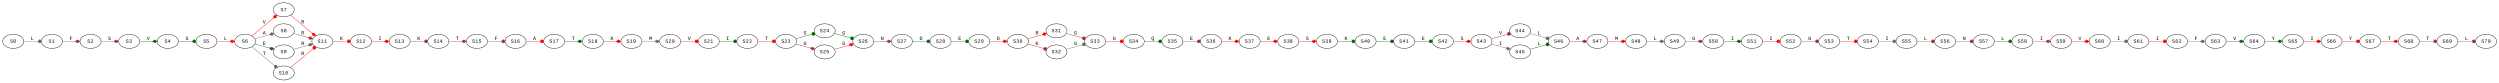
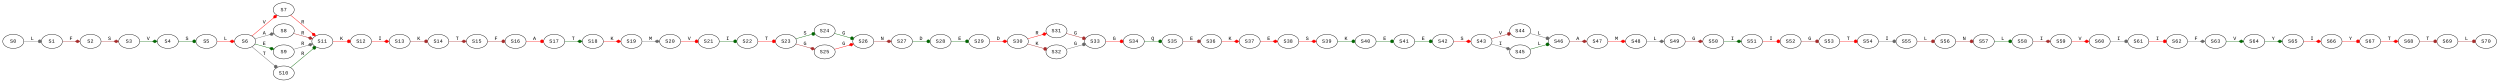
  strict digraph {
    fontname="Liberation Mono"
    rankdir=LR
    node [fontname="Liberation Mono"]
    edge [arrowhead=dot color=red fontname="Liberation Mono"]
    S0
    S1
    S2
    S3
    S4
    S5
    S6
    S7
    S8
    S9
    S10
    S11
    S12
    S13
    S14
    S15
    S16
    S17
    S18
    S19
    S20
    S21
    S22
    S23
    S24
    S25
    S26
    S27
    S28
    S29
    S30
    S31
    S32
    S33
    S34
    S35
    S36
    S37
    S38
    S39
    S40
    S41
    S42
    S43
    S44
    S45
    S46
    S47
    S48
    S49
    S50
    S51
    S52
    S53
    S54
    S55
    S56
    S57
    S58
    S59
    S60
    S61
    S62
    S63
    S64
    S65
    S66
    S67
    S68
    S69
    S70
    S0 -> S1 [color=gray40 label=L]
    S1 -> S2 [arrowhead=diamond color=brown label=F]
    S2 -> S3 [arrowhead=diamond color=brown label=S]
    S3 -> S4 [arrowhead=diamond color=darkgreen label=V]
    S4 -> S5 [color=darkgreen label=S]
    S5 -> S6 [arrowhead=diamond label=L]
    S6 -> S7 [arrowhead=diamond label=V]
    S6 -> S8 [arrowhead=diamond color=gray40 label=A]
    S6 -> S9 [arrowhead=diamond color=darkgreen label=E]
    S6 -> S10 [color=gray40 label=T]
    S7 -> S11 [arrowhead=diamond label=R]
    S8 -> S11 [arrowhead=diamond color=brown label=R]
    S9 -> S11 [arrowhead=diamond color=gray40 label=R]
-   S10 -> S11 [label=R]
+   S10 -> S11 [color=darkgreen label=R]
    S11 -> S12 [label=K]
    S12 -> S13 [arrowhead=diamond label=I]
    S13 -> S14 [color=brown label=K]
    S14 -> S15 [arrowhead=diamond color=brown label=T]
    S15 -> S16 [color=brown label=F]
    S16 -> S17 [label=A]
    S17 -> S18 [arrowhead=diamond color=darkgreen label=T]
    S18 -> S19 [arrowhead=diamond label=K]
    S19 -> S20 [arrowhead=diamond color=gray40 label=M]
    S20 -> S21 [label=V]
    S21 -> S22 [color=darkgreen label=I]
    S22 -> S23 [label=T]
    S23 -> S24 [color=darkgreen label=S]
    S23 -> S25 [arrowhead=diamond color=brown label=G]
    S24 -> S26 [color=darkgreen label=G]
    S25 -> S26 [arrowhead=diamond label=G]
    S26 -> S27 [arrowhead=diamond color=brown label=N]
    S27 -> S28 [color=darkgreen label=D]
    S28 -> S29 [color=darkgreen label=E]
    S29 -> S30 [arrowhead=diamond label=D]
    S30 -> S31 [arrowhead=diamond label=R]
    S30 -> S32 [color=brown label=K]
    S31 -> S33 [color=brown label=G]
    S32 -> S33 [color=gray40 label=G]
    S33 -> S34 [label=G]
    S34 -> S35 [color=darkgreen label=Q]
    S35 -> S36 [color=brown label=E]
    S36 -> S37 [arrowhead=diamond label=K]
    S37 -> S38 [arrowhead=diamond label=E]
    S38 -> S39 [arrowhead=diamond label=S]
    S39 -> S40 [color=darkgreen label=K]
    S40 -> S41 [color=darkgreen label=E]
    S41 -> S42 [color=darkgreen label=E]
    S42 -> S43 [arrowhead=diamond label=S]
    S43 -> S44 [color=brown label=V]
    S43 -> S45 [arrowhead=diamond color=gray40 label=I]
    S44 -> S46 [color=gray40 label=L]
    S45 -> S46 [color=darkgreen label=L]
    S46 -> S47 [arrowhead=diamond color=brown label=A]
    S47 -> S48 [arrowhead=diamond label=M]
    S48 -> S49 [arrowhead=diamond color=gray40 label=L]
    S49 -> S50 [arrowhead=diamond color=brown label=G]
    S50 -> S51 [arrowhead=diamond color=darkgreen label=I]
    S51 -> S52 [label=I]
    S52 -> S53 [color=brown label=G]
    S53 -> S54 [label=T]
    S54 -> S55 [color=gray40 label=I]
    S55 -> S56 [color=brown label=L]
    S56 -> S57 [color=brown label=N]
    S57 -> S58 [color=darkgreen label=L]
    S58 -> S59 [arrowhead=diamond color=brown label=I]
    S59 -> S60 [arrowhead=diamond label=V]
    S60 -> S61 [color=gray40 label=I]
    S61 -> S62 [label=I]
    S62 -> S63 [arrowhead=diamond color=gray40 label=F]
    S63 -> S64 [arrowhead=diamond color=darkgreen label=V]
    S64 -> S65 [arrowhead=diamond color=darkgreen label=Y]
    S65 -> S66 [arrowhead=diamond label=I]
    S66 -> S67 [label=Y]
    S67 -> S68 [arrowhead=diamond label=T]
    S68 -> S69 [color=brown label=T]
    S69 -> S70 [color=brown label=L]
  }
